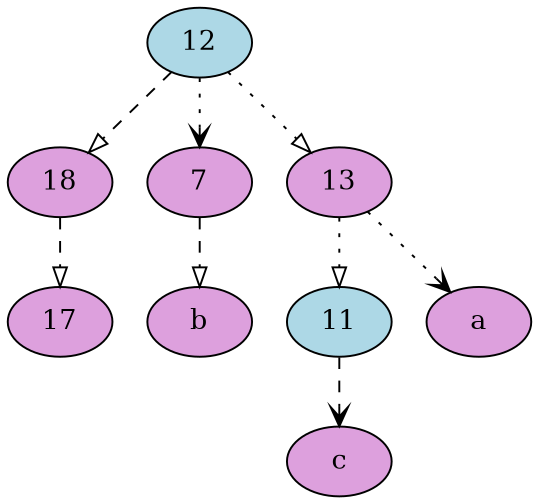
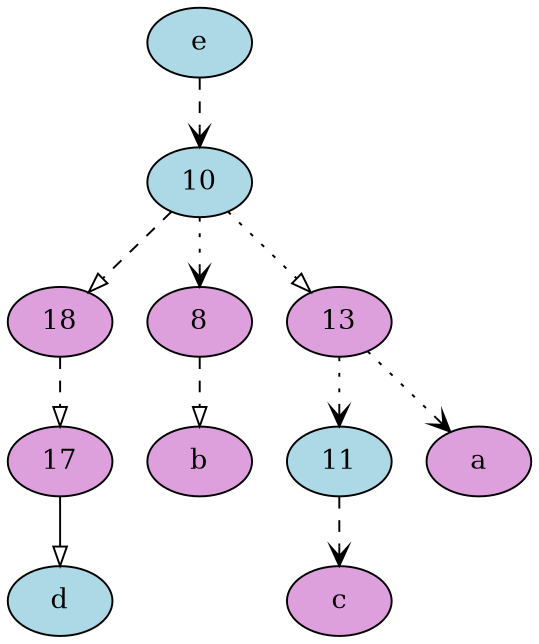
  digraph {
    node [fillcolor=plum style=filled]
    edge [arrowhead=vee style=dashed]
-   12 [fillcolor=lightblue]
+   e [fillcolor=lightblue]
+   12 [fillcolor=lightblue label=10]
    n3 [label=18]
-   7
+   7 [label=8]
    n5 [label=13]
    n6 [label=17]
+   d [fillcolor=lightblue]
    b
    11 [fillcolor=lightblue]
    a
    c
+   e -> 12
    12 -> n3 [arrowhead=onormal]
    12 -> 7 [style=dotted]
    12 -> n5 [arrowhead=onormal style=dotted]
    n3 -> n6 [arrowhead=onormal]
    7 -> b [arrowhead=onormal]
-   n5 -> 11 [arrowhead=onormal style=dotted]
+   n5 -> 11 [style=dotted]
    n5 -> a [style=dotted]
+   n6 -> d [arrowhead=onormal style=solid]
    11 -> c
  }
